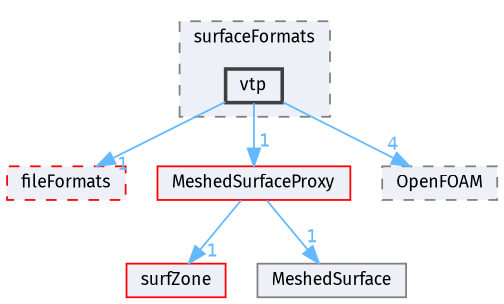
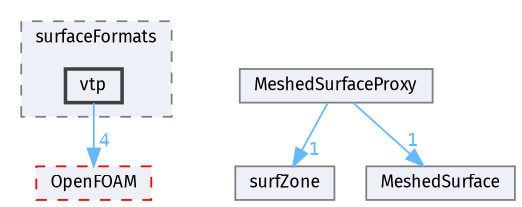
  digraph {
    compound=true
    fontname="Fira Sans"
    node [color=grey50 fillcolor="#edf0f7" fontname="Fira Sans" fontsize=10 shape=box style=filled]
    edge [color=steelblue1 fontcolor=steelblue1 fontname="Fira Sans" fontsize=10 headlabel=1 labeldistance=1.5 labelfontname=Helvetica labelfontsize=10]
    n1 [color=grey25 height=0.2 label=vtp style="filled,bold" width=0.4]
-   n2 [color=red height=0.2 label=fileFormats style="filled,dashed" width=0.4]
-   n3 [color=red height=0.2 label=MeshedSurfaceProxy width=0.4]
-   n4 [height=0.2 label=OpenFOAM style="filled,dashed" width=0.4]
-   n5 [color=red height=0.2 label=surfZone width=0.4]
+   n3 [height=0.2 label=MeshedSurfaceProxy width=0.4]
+   n4 [color=red height=0.2 label=OpenFOAM style="filled,dashed" width=0.4]
+   n5 [height=0.2 label=surfZone width=0.4]
    n6 [height=0.2 label=MeshedSurface width=0.4]
    subgraph cluster_1 {
      bgcolor="#edf0f7"
      fontsize=10
      label=surfaceFormats
      pencolor=grey50
      style="filled,dashed"
      n1
    }
-   n1 -> n2
-   n1 -> n3
    n1 -> n4 [headlabel=4]
    n3 -> n5
    n3 -> n6
  }
